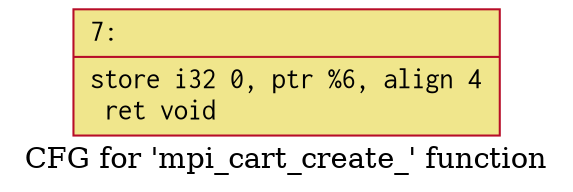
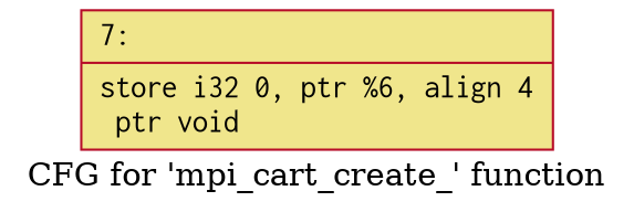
  digraph {
    label="CFG for 'mpi_cart_create_' function"
-   n1 [color="#b70d28ff" fillcolor=khaki fontname=Courier label="{7:\l|  store i32 0, ptr %6, align 4\l  ret void\l}" shape=record style=filled]
+   n1 [color="#b70d28ff" fillcolor=khaki fontname=Courier label="{7:\l|  store i32 0, ptr %6, align 4\l  ptr void\l}" shape=record style=filled]
  }
